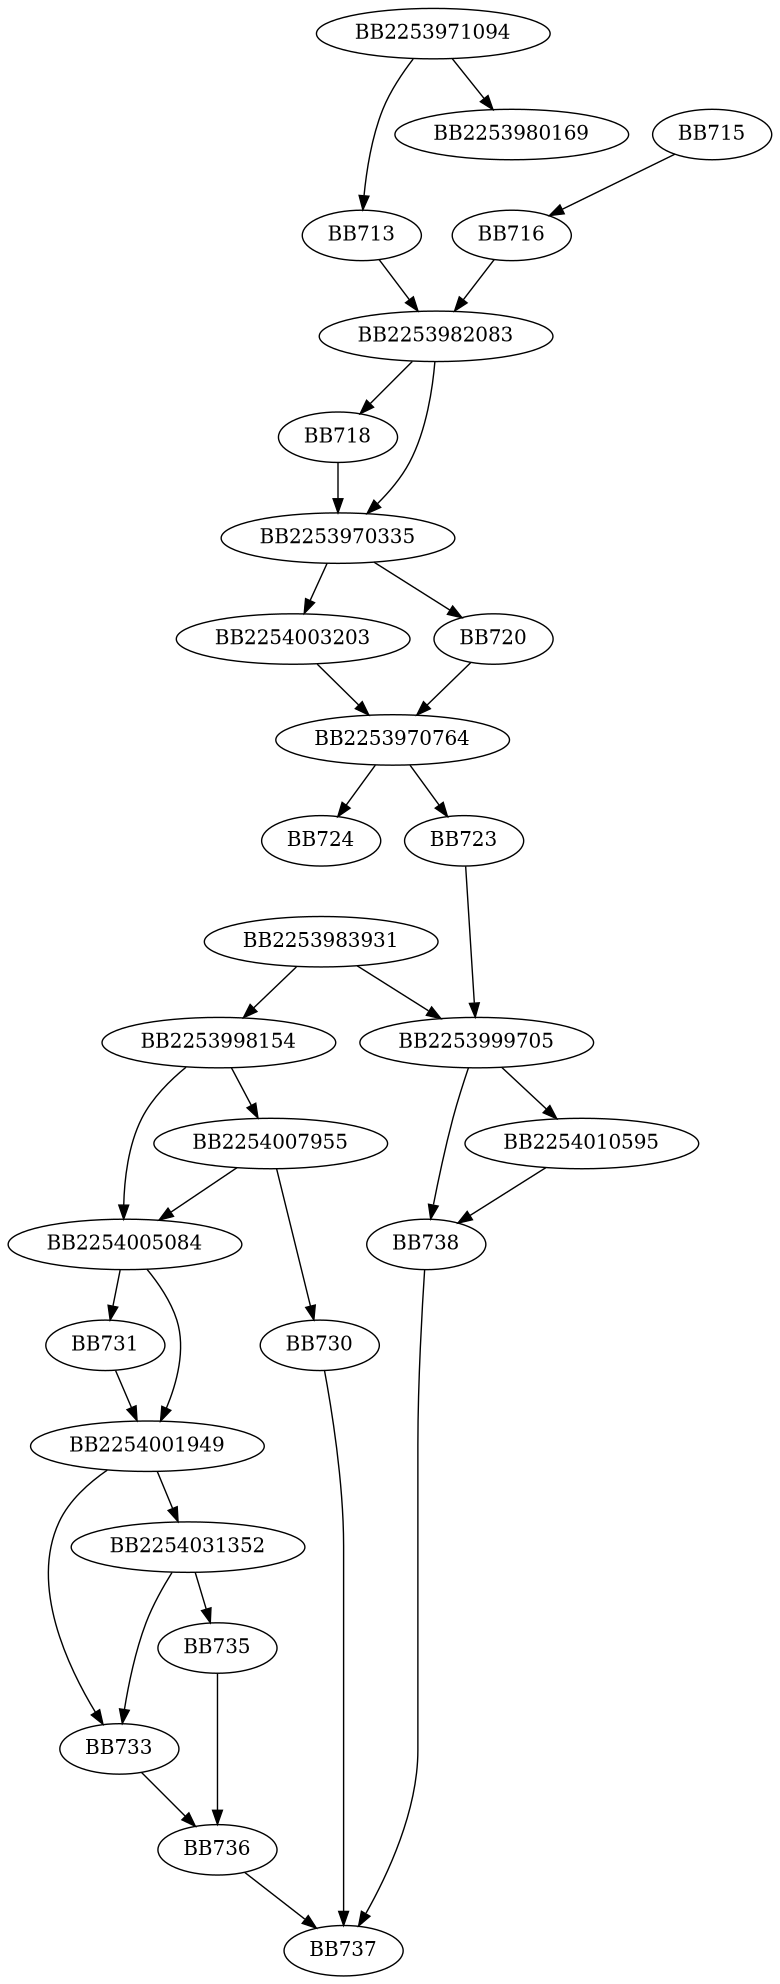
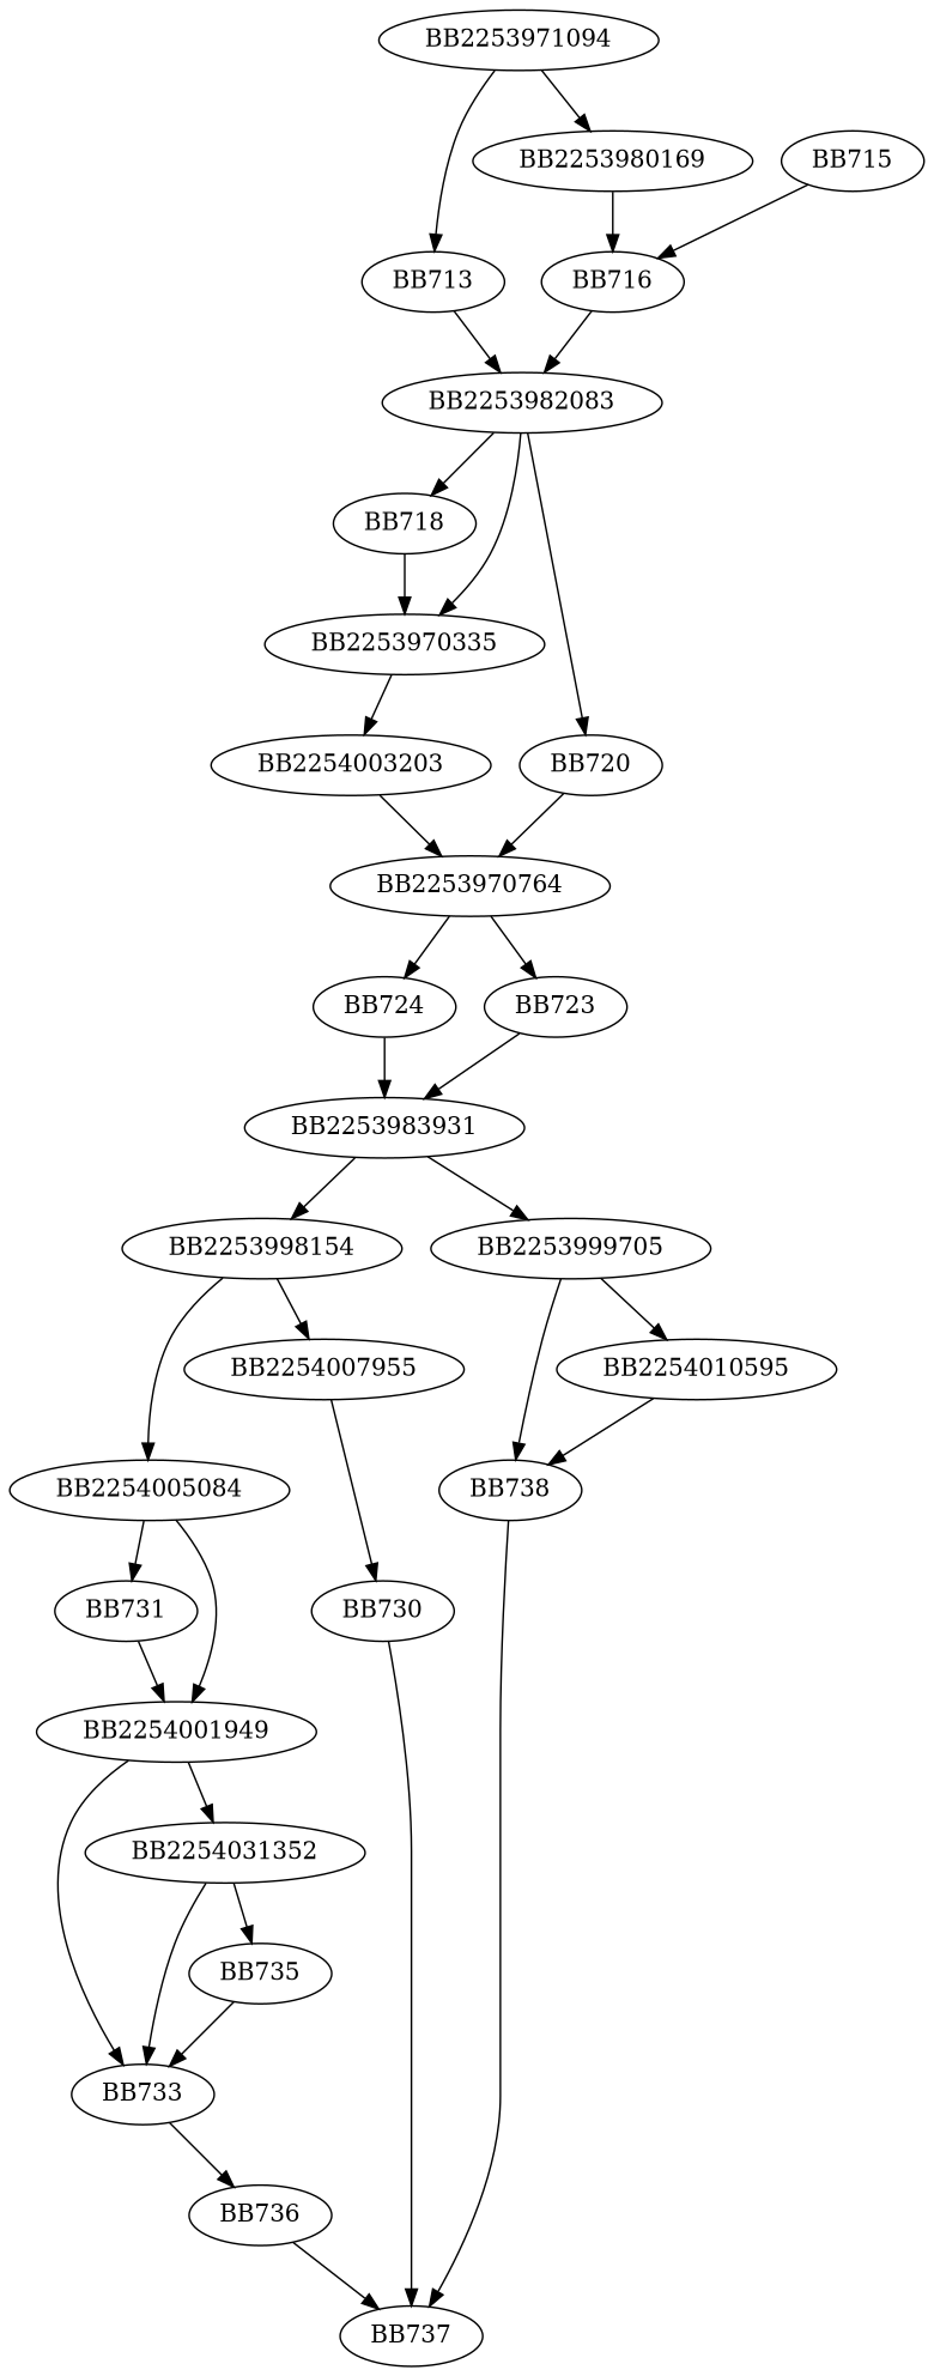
  digraph {
    BB2253971094
    BB713
    BB2253980169
    BB2253982083
    BB716
    BB718
    BB2253970335
    BB715
    BB720
    BB2254003203
    BB2253970764
    BB723
    BB724
    BB2253983931
    BB2253998154
    BB2253999705
    BB2254005084
    BB2254007955
    BB738
    BB2254010595
    BB731
    BB2254001949
    BB730
    BB737
    BB733
    BB2254031352
    BB736
    BB735
    BB2253971094 -> BB713
    BB2253971094 -> BB2253980169
    BB713 -> BB2253982083
+   BB2253980169 -> BB716
    BB2253982083 -> BB718
    BB2253982083 -> BB2253970335
    BB716 -> BB2253982083
    BB718 -> BB2253970335
-   BB2253970335 -> BB720
+   BB2253982083 -> BB720
    BB2253970335 -> BB2254003203
    BB715 -> BB716
    BB720 -> BB2253970764
    BB2254003203 -> BB2253970764
    BB2253970764 -> BB723
    BB2253970764 -> BB724
-   BB723 -> BB2253999705
+   BB723 -> BB2253983931
+   BB724 -> BB2253983931
    BB2253983931 -> BB2253998154
    BB2253983931 -> BB2253999705
    BB2253998154 -> BB2254005084
    BB2253998154 -> BB2254007955
    BB2253999705 -> BB738
    BB2253999705 -> BB2254010595
    BB2254005084 -> BB731
    BB2254005084 -> BB2254001949
-   BB2254007955 -> BB2254005084
    BB2254007955 -> BB730
    BB738 -> BB737
    BB2254010595 -> BB738
    BB731 -> BB2254001949
    BB2254001949 -> BB733
    BB2254001949 -> BB2254031352
    BB730 -> BB737
    BB733 -> BB736
    BB2254031352 -> BB733
    BB2254031352 -> BB735
    BB736 -> BB737
-   BB735 -> BB736
+   BB735 -> BB733
  }
